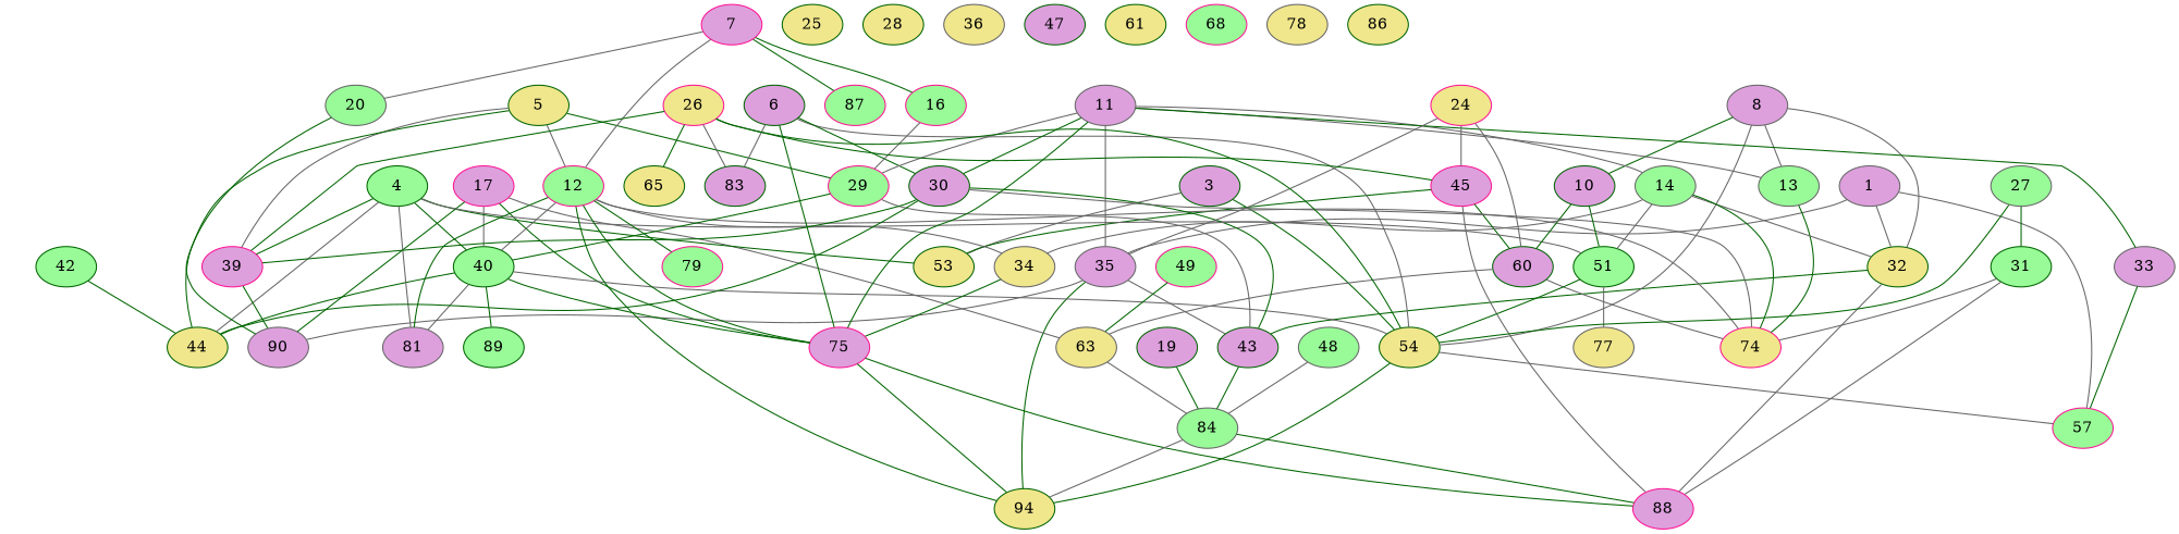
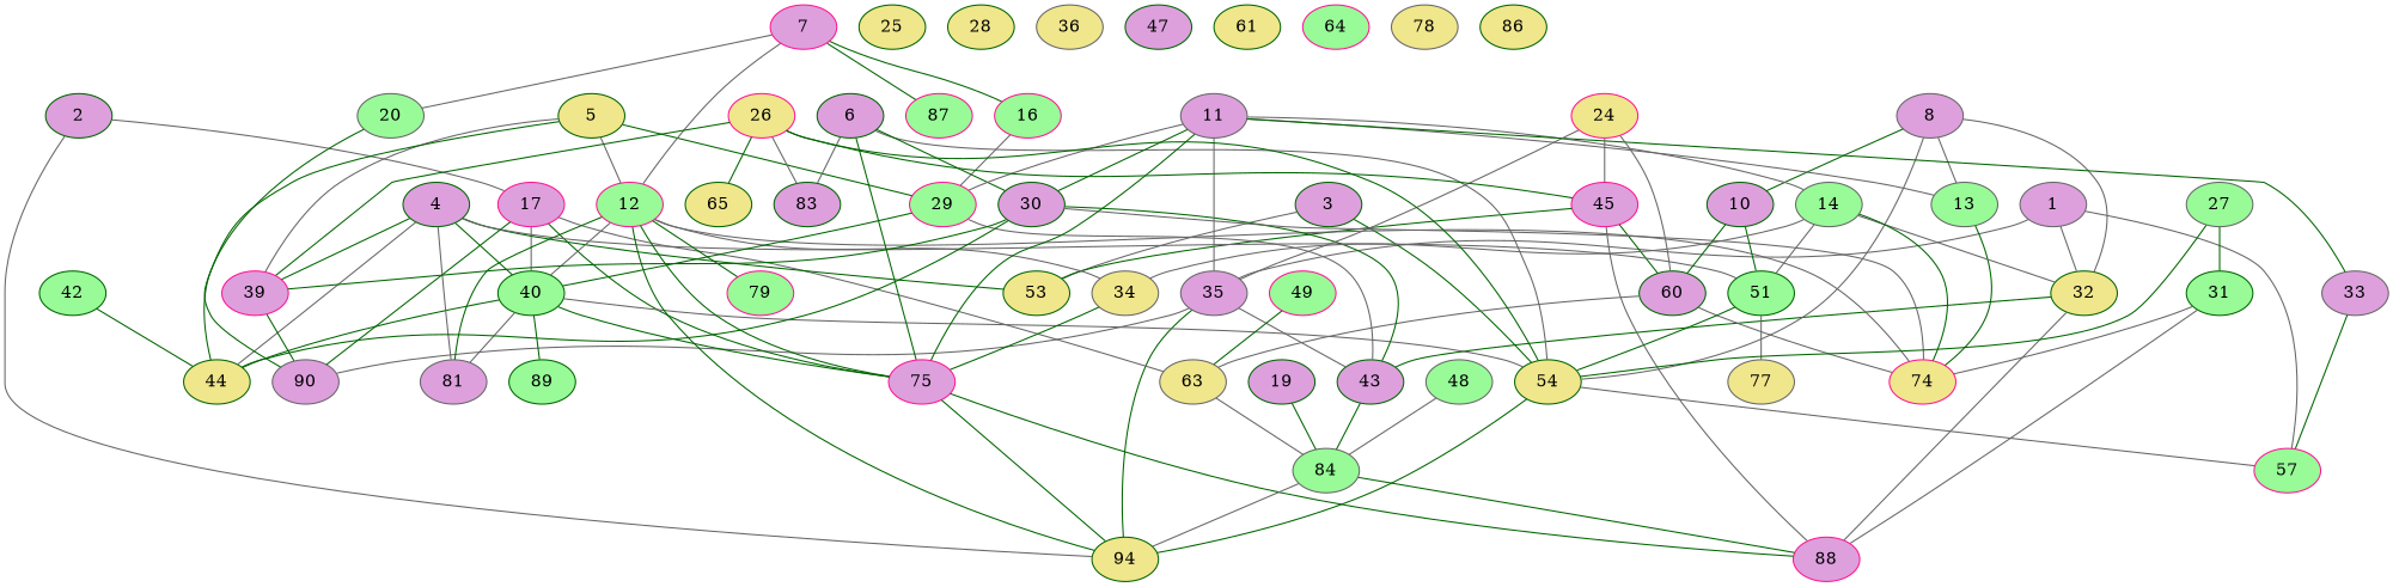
  graph {
    node [color=darkgreen fillcolor=plum style=filled]
    edge [color=darkgreen]
    1 [color=gray40 super="+18"]
    32 [fillcolor=khaki super="+52"]
    35 [color=gray40 super="+46"]
    57 [color=deeppink fillcolor=palegreen super="+92"]
    43 [super="+66"]
    88 [color=deeppink]
    94 [fillcolor=khaki]
    90 [color=gray40]
    17 [color=deeppink super="+38"]
    40 [fillcolor=palegreen super="+73"]
    n11 [color=deeppink label=75 super="+96"]
    63 [color=gray40 fillcolor=khaki]
+   2
    3 [super="+41"]
    54 [fillcolor=khaki super="+56"]
    53 [fillcolor=khaki]
    45 [color=deeppink super="+55"]
    60 [super="+62"]
-   4 [fillcolor=palegreen super="+37"]
+   4 [super="+37"]
    39 [color=deeppink super="+67"]
    44 [fillcolor=khaki super="+76"]
    51 [fillcolor=palegreen super="+59"]
    n23 [color=gray40 label=81 super="+85"]
    89 [fillcolor=palegreen]
    77 [color=gray40 fillcolor=khaki]
    5 [fillcolor=khaki super="+9"]
    12 [color=deeppink fillcolor=palegreen super="+75"]
    29 [color=deeppink fillcolor=palegreen super="+95"]
    34 [color=gray40 fillcolor=khaki]
    74 [color=deeppink fillcolor=khaki super="+93"]
    79 [color=deeppink fillcolor=palegreen]
    6 [super="+15"]
    30 [super="+68"]
    83
    7 [color=deeppink super="+97"]
    16 [color=deeppink fillcolor=palegreen]
    20 [color=gray40 fillcolor=palegreen super="+22"]
    87 [color=deeppink fillcolor=palegreen]
    8 [color=gray40 super="+23"]
    10 [super="+69"]
    13 [color=gray40 fillcolor=palegreen]
    11 [color=gray40 super="+91"]
    14 [color=gray40 fillcolor=palegreen super="+80"]
    33 [color=gray40]
    84 [color=gray40 fillcolor=palegreen super="+99"]
    19 [super="+21"]
    24 [color=deeppink fillcolor=khaki]
    25 [fillcolor=khaki super="+98"]
    26 [color=deeppink fillcolor=khaki super="+81"]
    65 [fillcolor=khaki]
    31 [fillcolor=palegreen super="+50"]
    27 [color=gray40 fillcolor=palegreen]
    28 [fillcolor=khaki]
    36 [color=gray40 fillcolor=khaki]
    42 [fillcolor=palegreen]
    47
    48 [color=gray40 fillcolor=palegreen super="+70"]
    49 [color=deeppink fillcolor=palegreen super="+72"]
    61 [fillcolor=khaki]
-   64 [color=deeppink fillcolor=palegreen label=68]
+   64 [color=deeppink fillcolor=palegreen]
    78 [color=gray40 fillcolor=khaki]
    86 [fillcolor=khaki]
    1 -- 32 [color=gray40]
    1 -- 35 [color=gray40]
    1 -- 57 [color=gray40]
    32 -- 43
    32 -- 88 [color=gray40]
    35 -- 43 [color=gray40]
    35 -- 94
    35 -- 90 [color=gray40]
    43 -- 84
    17 -- 90
    17 -- 40 [color=gray40]
    17 -- n11
    17 -- 63 [color=gray40]
    40 -- n11
    40 -- 54 [color=gray40]
    40 -- 44
    40 -- n23 [color=gray40]
    40 -- 89
    n11 -- 88
    n11 -- 94
    63 -- 84 [color=gray40]
+   2 -- 94 [color=gray40]
+   2 -- 17 [color=gray40]
    3 -- 54
    3 -- 53 [color=gray40]
    54 -- 57 [color=gray40]
    54 -- 94 [weight=2]
    45 -- 88 [color=gray40]
    45 -- 53
    45 -- 60
    60 -- 63 [color=gray40]
    60 -- 74 [color=gray40]
    4 -- 40
    4 -- 53
    4 -- 39
    4 -- 44 [color=gray40]
    4 -- 51 [color=gray40]
    4 -- n23 [color=gray40]
    39 -- 90 [weight=2]
    51 -- 54
    51 -- 77 [color=gray40]
    5 -- 39 [color=gray40]
    5 -- 44
    5 -- 12 [color=gray40]
    5 -- 29
    12 -- 94
    12 -- 40 [color=gray40]
    12 -- n11
    12 -- n23
    12 -- 34 [color=gray40]
    12 -- 74 [color=gray40]
    12 -- 79
    29 -- 43 [color=gray40]
    29 -- 40
    34 -- n11
    6 -- n11
    6 -- 54 [color=gray40]
    6 -- 30
    6 -- 83 [color=gray40]
    30 -- 43
    30 -- 39
    30 -- 44
    30 -- 74 [color=gray40 weight=2]
    7 -- 12 [color=gray40]
    7 -- 16
    7 -- 20 [color=gray40]
    7 -- 87
    16 -- 29 [color=gray40]
    20 -- 90
    8 -- 32 [color=gray40]
    8 -- 54 [color=gray40]
    8 -- 10
    8 -- 13 [color=gray40]
    10 -- 60
    10 -- 51
    13 -- 74
    11 -- 35 [color=gray40]
    11 -- n11
    11 -- 29 [color=gray40]
    11 -- 30
    11 -- 13 [color=gray40]
    11 -- 14 [color=gray40]
    11 -- 33
    14 -- 32 [color=gray40]
    14 -- 51 [color=gray40]
    14 -- 34 [color=gray40]
    14 -- 74
    33 -- 57
    84 -- 88
    84 -- 94 [color=gray40]
    19 -- 84
    24 -- 35 [color=gray40]
    24 -- 45 [color=gray40]
    24 -- 60 [color=gray40]
    26 -- 54
    26 -- 45
    26 -- 39
    26 -- 83 [color=gray40]
    26 -- 65
    31 -- 88 [color=gray40 weight=2]
    31 -- 74 [color=gray40]
    27 -- 54
    27 -- 31 [weight=2]
    42 -- 44
    48 -- 84 [color=gray40]
    49 -- 63
  }
